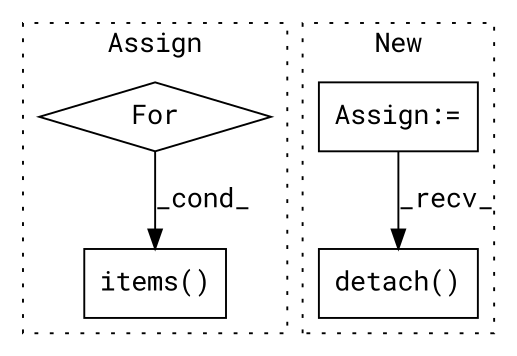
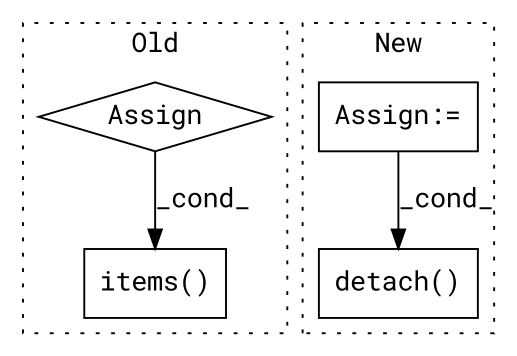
  digraph {
    fontname="Roboto Mono"
    node [a=75 fontname="Roboto Mono" shape=box]
    edge [fontname="Roboto Mono"]
    n1 [l=20 label="items()" s=11535]
-   n2 [a=107 l="4,18" label=For s="11523,11555" shape=diamond]
+   n2 [a=107 l="4,18" label=Assign s="11523,11555" shape=diamond]
    n3 [l=13 label="detach()" s=12420]
    n4 [a=68 l=3 label="Assign:=" s=12008]
    subgraph cluster_1 {
-     label=Assign
+     label=Old
      style=dotted
      n1
      n2
    }
    subgraph cluster_2 {
      label=New
      style=dotted
      n3
      n4
    }
    n2 -> n1 [label=_cond_]
-   n4 -> n3 [label=_recv_]
+   n4 -> n3 [label=_cond_]
  }
